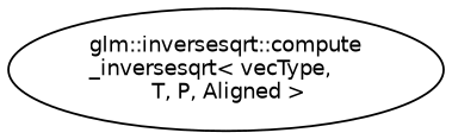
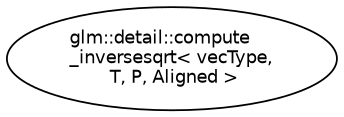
  digraph {
    rankdir=TB
-   n1 [color=black fillcolor=white fontname=Helvetica fontsize=10 height=0.2 label="glm::inversesqrt::compute\l_inversesqrt\< vecType,\l T, P, Aligned \>" shape=ellipse style=filled width=0.4]
+   n1 [color=black fillcolor=white fontname=Helvetica fontsize=10 height=0.2 label="glm::detail::compute\l_inversesqrt\< vecType,\l T, P, Aligned \>" shape=ellipse style=filled width=0.4]
  }
